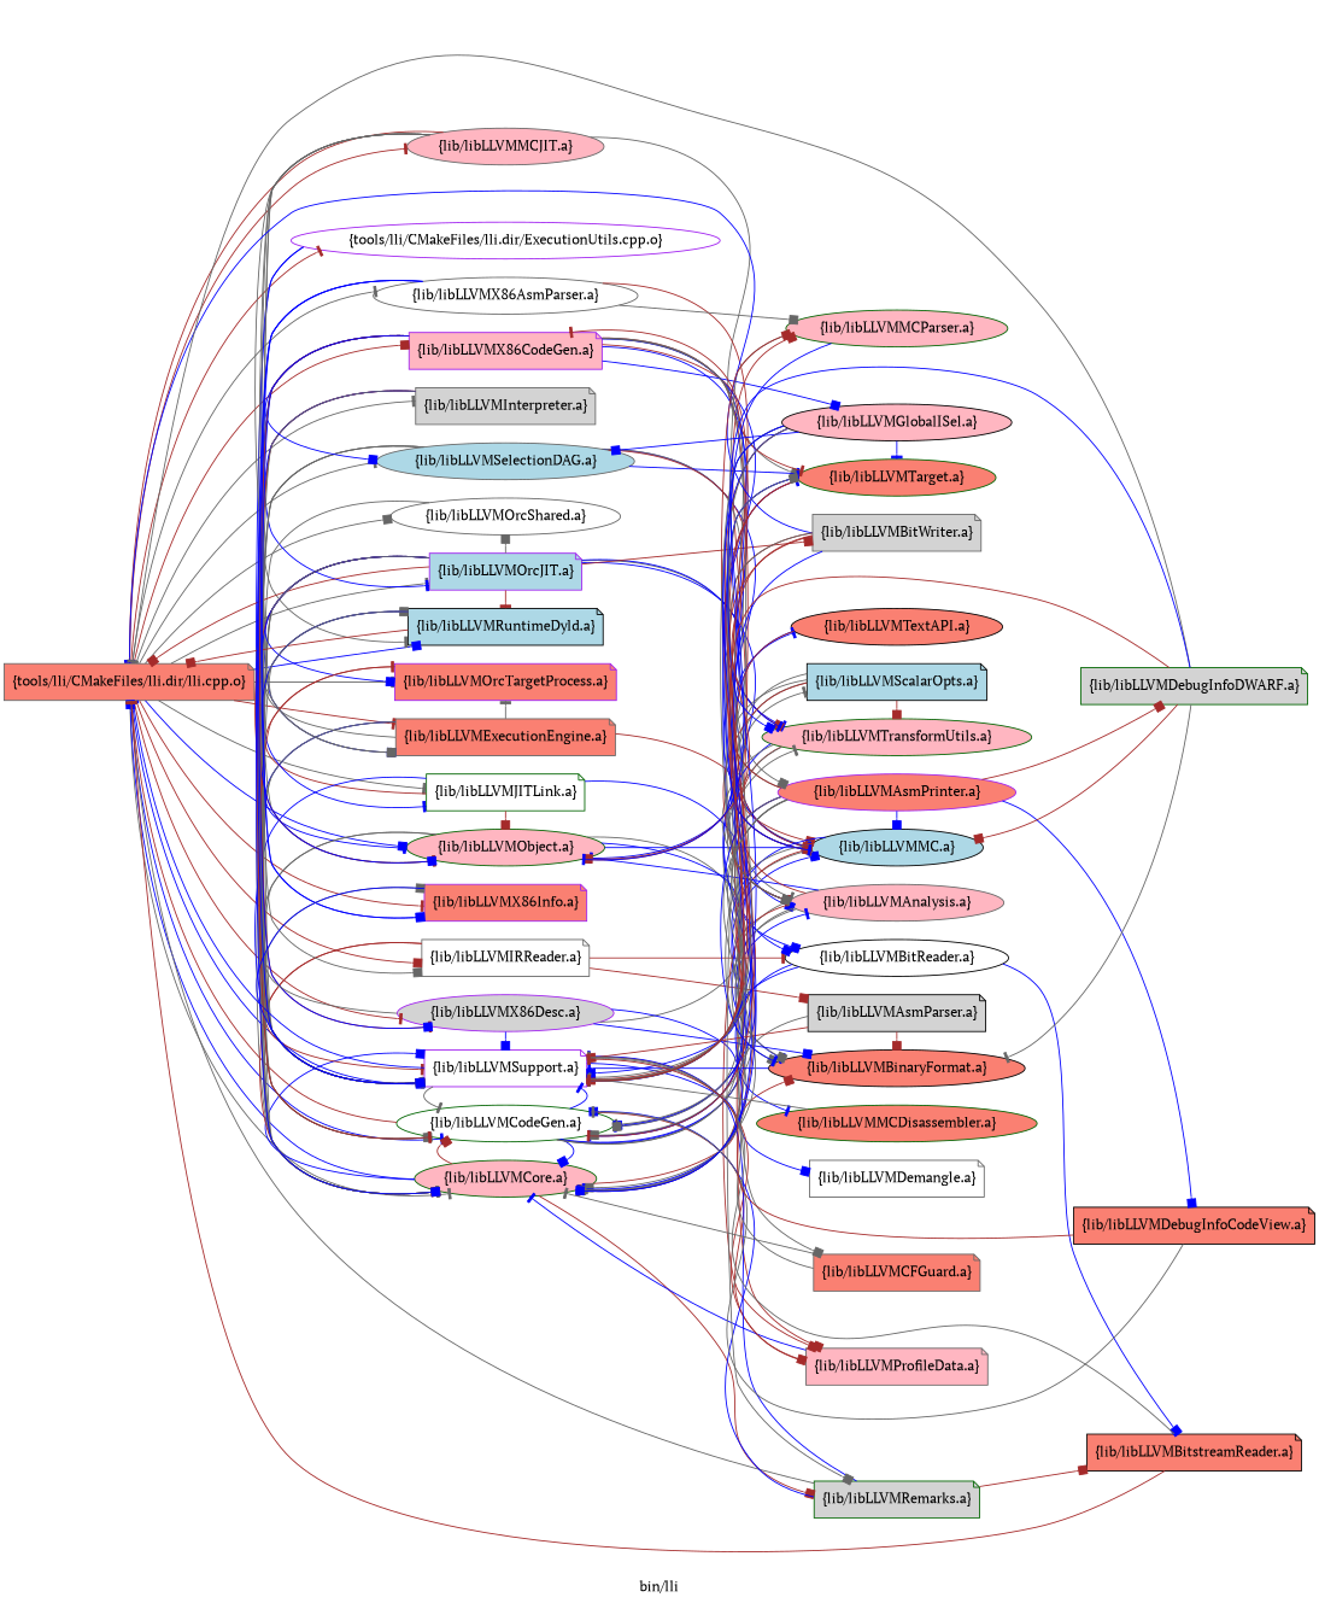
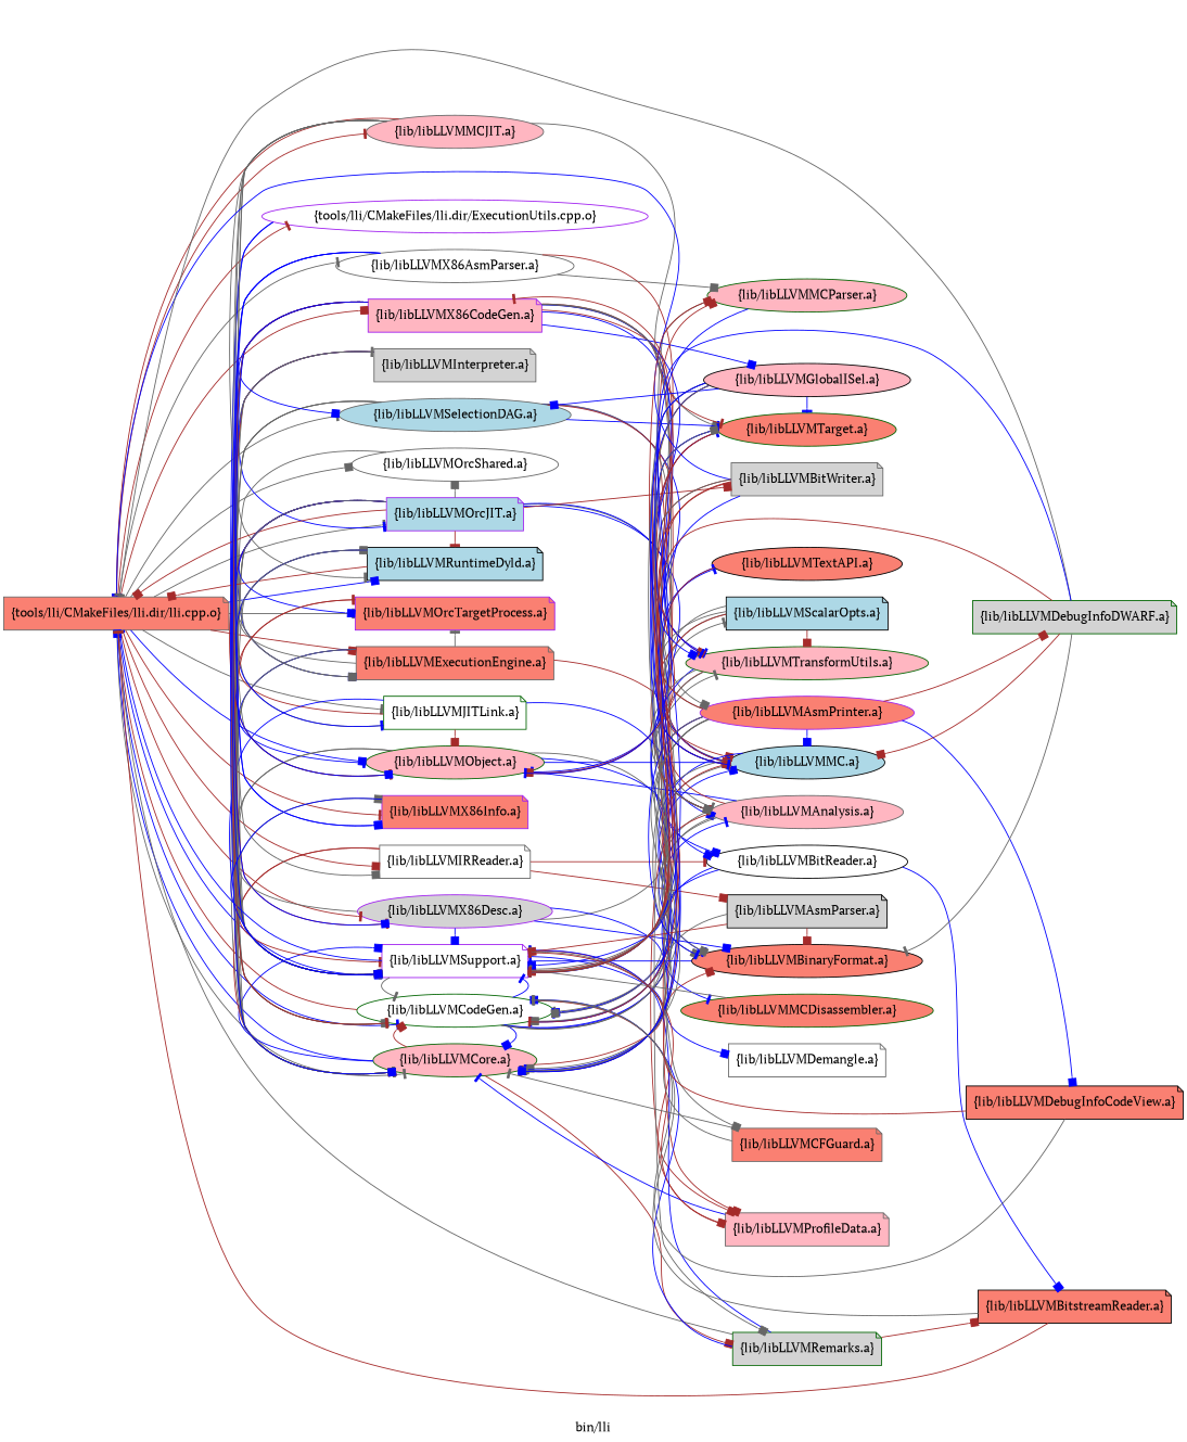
  digraph {
    fontname="PT Serif"
    label="bin/lli"
    rankdir=LR
    node [color=gray40 fillcolor=salmon fontname="PT Serif" group=1 shape=note style=filled]
    edge [arrowhead=box color=gray40 fontname="PT Serif"]
    n1 [label="{tools/lli/CMakeFiles/lli.dir/lli.cpp.o}"]
    n2 [color=purple fillcolor=white label="{tools/lli/CMakeFiles/lli.dir/ExecutionUtils.cpp.o}" shape=ellipse]
    n3 [color=darkgreen fillcolor=white label="{lib/libLLVMCodeGen.a}" shape=ellipse]
    n4 [color=darkgreen fillcolor=lightpink label="{lib/libLLVMCore.a}" shape=ellipse]
    n5 [label="{lib/libLLVMExecutionEngine.a}"]
    n6 [fillcolor=white label="{lib/libLLVMIRReader.a}"]
    n7 [fillcolor=lightgrey label="{lib/libLLVMInterpreter.a}"]
    n8 [color=darkgreen fillcolor=white label="{lib/libLLVMJITLink.a}"]
    n9 [fillcolor=lightpink label="{lib/libLLVMMCJIT.a}" shape=ellipse]
    n10 [color=darkgreen fillcolor=lightpink label="{lib/libLLVMObject.a}" shape=ellipse]
    n11 [fillcolor=white label="{lib/libLLVMOrcShared.a}" shape=ellipse]
    n12 [color=purple fillcolor=lightblue label="{lib/libLLVMOrcJIT.a}"]
    n13 [color=purple label="{lib/libLLVMOrcTargetProcess.a}"]
    n14 [color=black fillcolor=lightblue label="{lib/libLLVMRuntimeDyld.a}"]
    n15 [fillcolor=lightblue label="{lib/libLLVMSelectionDAG.a}" shape=ellipse]
    n16 [color=purple fillcolor=white label="{lib/libLLVMSupport.a}"]
    n17 [color=purple fillcolor=lightpink label="{lib/libLLVMX86CodeGen.a}"]
    n18 [fillcolor=white label="{lib/libLLVMX86AsmParser.a}" shape=ellipse]
    n19 [color=purple fillcolor=lightgrey label="{lib/libLLVMX86Desc.a}" shape=ellipse]
    n20 [color=purple label="{lib/libLLVMX86Info.a}"]
    n21 [color=black fillcolor=lightblue label="{lib/libLLVMMC.a}" shape=ellipse]
    n22 [fillcolor=lightpink label="{lib/libLLVMAnalysis.a}" shape=ellipse]
    n23 [color=darkgreen label="{lib/libLLVMTarget.a}" shape=ellipse]
    n24 [color=darkgreen fillcolor=lightpink label="{lib/libLLVMTransformUtils.a}" shape=ellipse]
    n25 [color=black fillcolor=lightblue label="{lib/libLLVMScalarOpts.a}"]
    n26 [fillcolor=lightpink label="{lib/libLLVMProfileData.a}"]
    n27 [color=black label="{lib/libLLVMBinaryFormat.a}" shape=ellipse]
    n28 [color=darkgreen fillcolor=lightgrey label="{lib/libLLVMRemarks.a}"]
    n29 [color=black fillcolor=lightgrey label="{lib/libLLVMAsmParser.a}"]
    n30 [color=black fillcolor=white label="{lib/libLLVMBitReader.a}" shape=ellipse]
    n31 [color=darkgreen fillcolor=lightpink label="{lib/libLLVMMCParser.a}" shape=ellipse]
    n32 [color=black label="{lib/libLLVMTextAPI.a}" shape=ellipse]
    n33 [fillcolor=lightgrey label="{lib/libLLVMBitWriter.a}"]
    n34 [fillcolor=white group=0 label="{lib/libLLVMDemangle.a}"]
    n35 [color=purple label="{lib/libLLVMAsmPrinter.a}" shape=ellipse]
    n36 [color=black fillcolor=lightpink label="{lib/libLLVMGlobalISel.a}" shape=ellipse]
    n37 [label="{lib/libLLVMCFGuard.a}"]
    n38 [color=darkgreen label="{lib/libLLVMMCDisassembler.a}" shape=ellipse]
    n39 [color=black label="{lib/libLLVMBitstreamReader.a}"]
    n40 [color=darkgreen fillcolor=lightgrey label="{lib/libLLVMDebugInfoDWARF.a}"]
    n41 [color=black label="{lib/libLLVMDebugInfoCodeView.a}"]
    subgraph sub_1 {
      rank=same
      n1
    }
    subgraph sub_2 {
      rank=same
      n2
      n3
      n4
      n5
      n6
      n7
      n8
      n9
      n10
      n11
      n12
      n13
      n14
      n15
      n16
      n17
      n18
      n19
      n20
    }
    subgraph sub_3 {
      rank=same
      n21
      n22
      n23
      n24
      n25
      n26
      n27
      n28
      n29
      n30
      n31
      n32
      n33
      n34
      n35
      n36
      n37
      n38
    }
    n1 -> n2 [arrowhead=tee color=brown]
    n1 -> n3 [arrowhead=tee color=blue]
    n1 -> n4 [arrowhead=tee]
-   n1 -> n5 [arrowhead=tee color=brown]
+   n1 -> n5 [color=brown]
    n1 -> n6 [color=brown]
-   n1 -> n7 [arrowhead=tee]
+   n8 -> n7 [arrowhead=tee]
    n1 -> n8 [arrowhead=tee]
    n1 -> n9 [arrowhead=tee color=brown]
    n1 -> n10 [color=blue]
    n1 -> n11
    n1 -> n12 [arrowhead=tee]
    n1 -> n13 [arrowhead=tee]
    n1 -> n14 [color=blue]
    n1 -> n15 [arrowhead=tee]
    n1 -> n16 [color=blue]
    n1 -> n17 [color=brown]
    n1 -> n18 [arrowhead=tee]
    n1 -> n19 [arrowhead=tee color=brown]
    n1 -> n20 [arrowhead=tee color=brown]
    n2 -> n12 [arrowhead=tee color=blue]
    n2 -> n16 [color=blue]
    n3 -> n1 [arrowhead=tee color=brown]
    n3 -> n4 [color=blue]
    n3 -> n16 [arrowhead=tee color=blue]
    n3 -> n21 [color=blue]
    n3 -> n22 [arrowhead=tee color=blue]
    n3 -> n23 [arrowhead=tee color=blue]
    n3 -> n24 [arrowhead=tee]
    n3 -> n25 [arrowhead=tee]
    n3 -> n26 [color=brown]
    n4 -> n1 [color=blue]
    n4 -> n3 [color=brown]
    n4 -> n16 [color=blue]
    n4 -> n27 [color=brown]
    n4 -> n28 [color=brown]
    n5 -> n4
    n5 -> n10 [arrowhead=tee color=blue]
    n5 -> n13 [arrowhead=tee]
    n5 -> n14
    n5 -> n16 [arrowhead=tee]
    n5 -> n21 [color=brown]
    n6 -> n4 [color=brown]
    n6 -> n16 [arrowhead=tee color=brown]
    n6 -> n29 [color=brown]
    n6 -> n30 [arrowhead=tee color=brown]
    n7 -> n3 [arrowhead=tee color=brown]
    n7 -> n4 [color=brown]
    n7 -> n5 [color=blue]
    n7 -> n6
    n8 -> n10 [color=brown]
    n8 -> n13 [arrowhead=tee color=brown]
    n8 -> n16 [color=blue]
    n8 -> n27 [arrowhead=tee color=blue]
    n9 -> n1 [arrowhead=tee color=brown]
    n9 -> n4 [arrowhead=tee]
    n9 -> n5
    n9 -> n10 [arrowhead=tee]
    n9 -> n14 [arrowhead=tee]
    n9 -> n16
    n9 -> n23
    n10 -> n4
    n10 -> n16
    n10 -> n21 [arrowhead=tee color=blue]
    n10 -> n27
    n10 -> n30 [color=blue]
    n10 -> n31 [color=brown]
    n10 -> n32 [arrowhead=tee color=blue]
    n11 -> n16 [arrowhead=tee]
    n12 -> n1 [color=brown]
    n12 -> n3 [arrowhead=tee]
    n12 -> n4 [arrowhead=tee]
    n12 -> n5
    n12 -> n8 [arrowhead=tee color=blue]
    n12 -> n10 [arrowhead=tee color=brown]
    n12 -> n11
    n12 -> n13 [color=blue]
    n12 -> n14 [arrowhead=tee color=brown]
    n12 -> n16
    n12 -> n21 [arrowhead=tee]
    n12 -> n24 [arrowhead=tee color=blue]
    n12 -> n30 [color=blue]
    n12 -> n33 [color=brown]
    n13 -> n16 [color=brown]
    n14 -> n1 [color=brown]
    n14 -> n4 [arrowhead=tee]
    n14 -> n10 [color=blue]
    n14 -> n16
    n15 -> n3
    n15 -> n4 [arrowhead=tee]
    n15 -> n16 [arrowhead=tee]
    n15 -> n21 [arrowhead=tee color=blue]
    n15 -> n22 [arrowhead=tee]
    n15 -> n23 [arrowhead=tee color=blue]
    n15 -> n24 [color=brown]
    n16 -> n1 [arrowhead=tee color=blue]
    n16 -> n3 [arrowhead=tee]
    n16 -> n34 [color=blue]
    n17 -> n3 [arrowhead=tee color=brown]
    n17 -> n4 [color=blue]
    n17 -> n15 [color=blue]
    n17 -> n16
    n17 -> n19 [arrowhead=tee color=brown]
    n17 -> n20 [color=blue]
    n17 -> n21 [arrowhead=tee color=blue]
    n17 -> n22 [color=blue]
    n17 -> n23 [arrowhead=tee color=brown]
    n17 -> n24 [arrowhead=tee color=blue]
    n17 -> n26 [color=brown]
    n17 -> n35
    n17 -> n36 [color=blue]
    n17 -> n37
    n18 -> n16 [color=blue]
    n18 -> n19 [color=blue]
    n18 -> n20 [color=blue]
    n18 -> n21 [color=brown]
    n18 -> n31
    n19 -> n16 [color=blue]
    n19 -> n20
    n19 -> n21 [arrowhead=tee]
    n19 -> n27 [color=blue]
    n19 -> n38 [arrowhead=tee color=blue]
    n20 -> n16 [color=blue]
    n21 -> n3 [color=blue]
    n21 -> n16 [color=brown]
    n21 -> n27
    n22 -> n3 [arrowhead=tee]
    n22 -> n4
    n22 -> n10 [arrowhead=tee color=blue]
    n22 -> n16 [arrowhead=tee]
    n22 -> n17 [arrowhead=tee color=brown]
    n22 -> n26 [color=brown]
    n23 -> n4 [arrowhead=tee color=brown]
    n23 -> n16 [arrowhead=tee color=brown]
    n23 -> n21 [color=blue]
    n23 -> n22 [arrowhead=tee color=blue]
    n24 -> n3 [arrowhead=tee color=blue]
    n24 -> n4 [arrowhead=tee color=brown]
    n24 -> n16 [arrowhead=tee]
    n24 -> n22
    n25 -> n3
    n25 -> n4
    n25 -> n16 [color=brown]
    n25 -> n22
    n25 -> n24 [color=brown]
    n26 -> n4 [arrowhead=tee color=blue]
    n26 -> n16 [arrowhead=tee color=brown]
    n27 -> n16 [arrowhead=tee color=blue]
    n28 -> n1 [arrowhead=tee]
    n28 -> n3 [color=blue]
    n28 -> n16 [arrowhead=tee color=blue]
    n28 -> n39 [color=brown]
    n29 -> n4
    n29 -> n16 [color=brown]
    n29 -> n27 [color=brown]
    n30 -> n4 [arrowhead=tee color=blue]
    n30 -> n16 [color=blue]
    n30 -> n39 [color=blue]
    n31 -> n16 [arrowhead=tee color=blue]
    n31 -> n21
    n32 -> n3 [arrowhead=tee color=blue]
    n32 -> n16 [arrowhead=tee color=brown]
    n33 -> n1 [arrowhead=tee color=blue]
    n33 -> n4 [arrowhead=tee color=blue]
    n33 -> n10 [color=brown]
    n33 -> n16 [arrowhead=tee color=brown]
    n33 -> n21 [color=brown]
    n33 -> n22 [arrowhead=tee]
    n35 -> n3
    n35 -> n4
    n35 -> n16 [arrowhead=tee]
    n35 -> n21 [color=blue]
    n35 -> n22 [arrowhead=tee color=brown]
    n35 -> n23
    n35 -> n27 [arrowhead=tee color=blue]
    n35 -> n28
    n35 -> n31 [color=brown]
    n35 -> n40 [color=brown]
    n35 -> n41 [color=blue]
    n36 -> n3 [arrowhead=tee color=brown]
    n36 -> n4 [color=blue]
    n36 -> n15 [color=blue]
    n36 -> n16 [arrowhead=tee]
    n36 -> n21 [arrowhead=tee color=blue]
    n36 -> n22
    n36 -> n23 [arrowhead=tee color=blue]
    n36 -> n24 [color=blue]
    n37 -> n4 [arrowhead=tee]
    n37 -> n16 [arrowhead=tee]
    n38 -> n16 [arrowhead=tee]
    n39 -> n1 [arrowhead=tee color=brown]
-   n39 -> n16 [arrowhead=tee]
+   n39 -> n3 [arrowhead=tee]
    n40 -> n1 [arrowhead=tee]
    n40 -> n10 [arrowhead=tee color=blue]
    n40 -> n16 [arrowhead=tee color=brown]
    n40 -> n21 [color=brown]
    n40 -> n27 [arrowhead=tee]
    n41 -> n3 [arrowhead=tee]
    n41 -> n16 [arrowhead=tee color=brown]
  }
